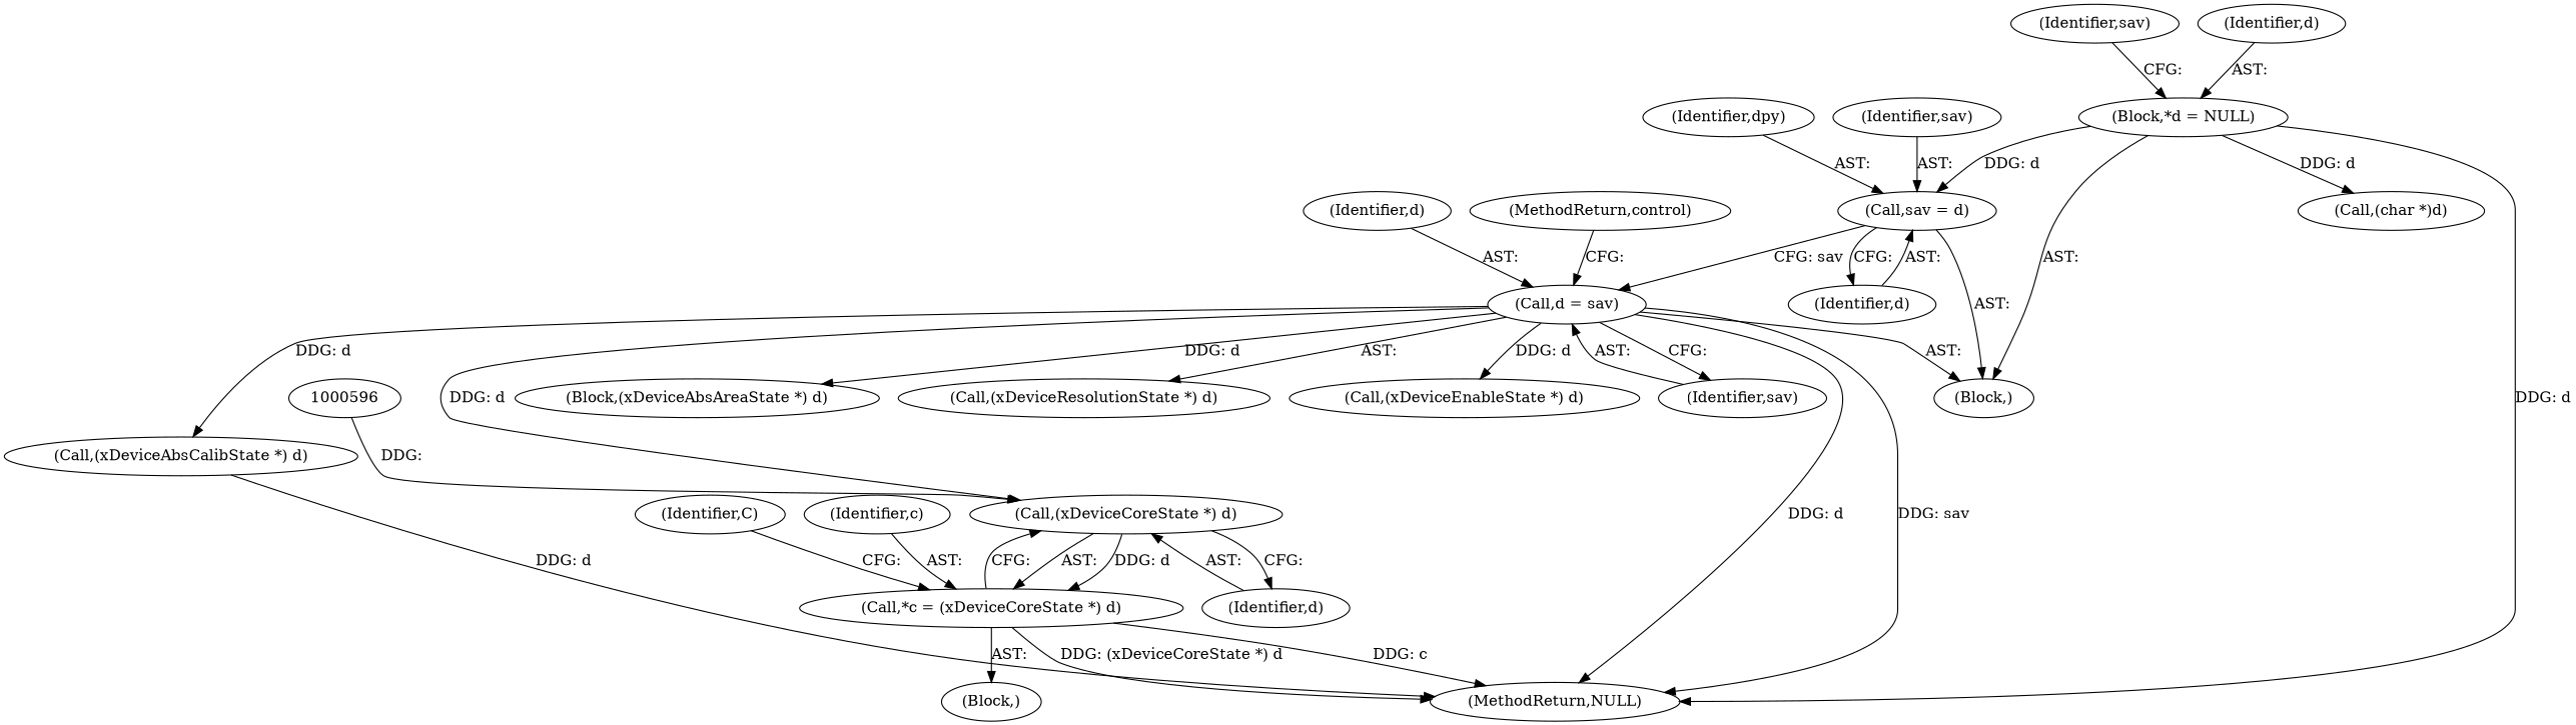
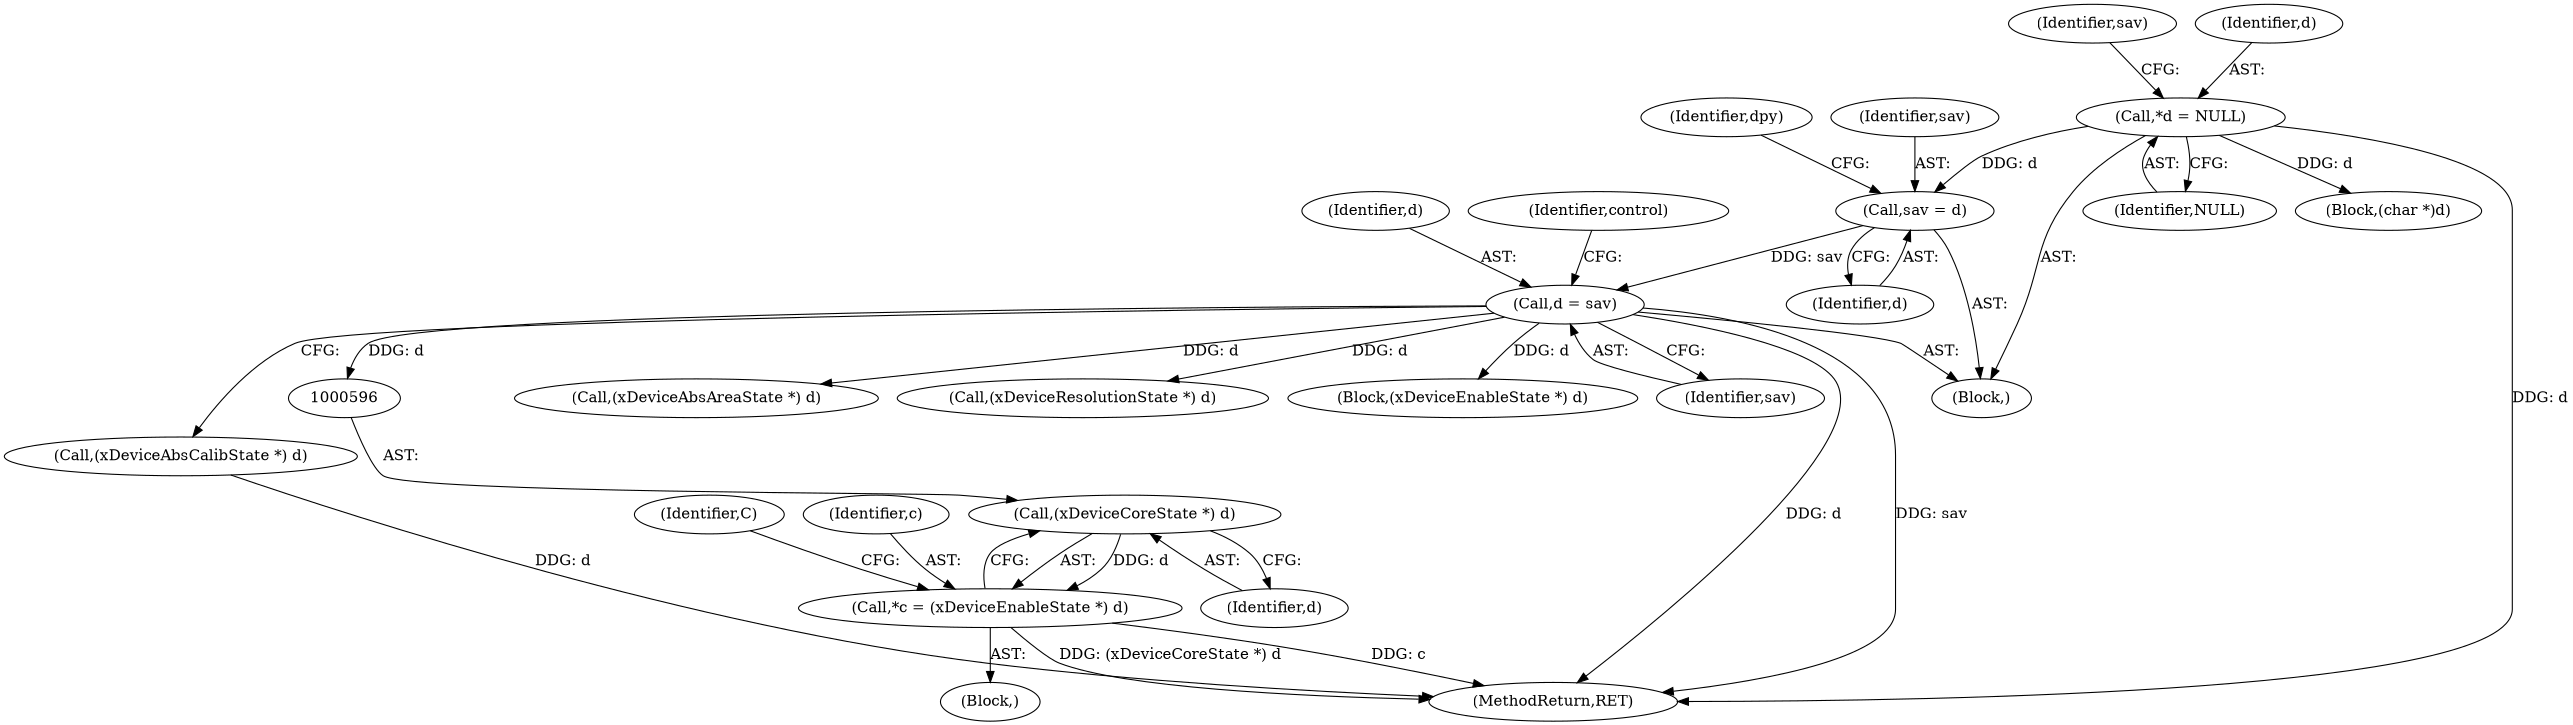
  digraph {
    n1 [label="(Call,(xDeviceCoreState *) d)"]
-   n2 [label="(Call,*c = (xDeviceCoreState *) d)"]
+   n2 [label="(Call,*c = (xDeviceEnableState *) d)"]
    n3 [label="(Identifier,d)"]
-   n4 [label="(MethodReturn,NULL)"]
+   n4 [label="(MethodReturn,RET)"]
    n5 [label="(Block,)"]
    n6 [label="(Call,d = sav)"]
-   n7 [label="(Block,(xDeviceAbsAreaState *) d)"]
+   n7 [label="(Call,(xDeviceAbsAreaState *) d)"]
    n8 [label="(Call,(xDeviceResolutionState *) d)"]
-   n9 [label="(Call,(xDeviceEnableState *) d)"]
+   n9 [label="(Block,(xDeviceEnableState *) d)"]
    n10 [label="(Identifier,sav)"]
    n11 [label="(Call,(xDeviceAbsCalibState *) d)"]
    n12 [label="(Block,)"]
    n13 [label="(Call,sav = d)"]
    n14 [label="(Identifier,d)"]
-   n15 [label="(Block,*d = NULL)"]
-   n17 [label="(Call,(char *)d)"]
+   n15 [label="(Call,*d = NULL)"]
+   n16 [label="(Identifier,NULL)"]
+   n17 [label="(Block,(char *)d)"]
    n18 [label="(Identifier,C)"]
    n19 [label="(Identifier,d)"]
    n20 [label="(Identifier,sav)"]
    n21 [label="(Identifier,dpy)"]
    n22 [label="(Identifier,c)"]
    n23 [label="(Identifier,d)"]
    n24 [label="(Identifier,sav)"]
-   n25 [label="(MethodReturn,control)"]
+   n25 [label="(Identifier,control)"]
    1000596
    n1 -> n2 [label="AST: "]
    n1 -> n2 [label="DDG: d"]
    n1 -> n3 [label="CFG: "]
    n2 -> n1 [label="CFG: "]
    n2 -> n4 [label="DDG: (xDeviceCoreState *) d"]
    n2 -> n4 [label="DDG: c"]
    n2 -> n5 [label="AST: "]
    n3 -> n1 [label="AST: "]
-   n6 -> n1 [label="DDG: d"]
+   n6 -> 1000596 [label="DDG: d"]
    n6 -> n4 [label="DDG: d"]
    n6 -> n4 [label="DDG: sav"]
    n6 -> n7 [label="DDG: d"]
-   n6 -> n8 [label="AST: "]
+   n6 -> n8 [label="DDG: d"]
    n6 -> n9 [label="DDG: d"]
    n6 -> n10 [label="CFG: "]
-   n6 -> n11 [label="DDG: d"]
+   n6 -> n11 [label="CFG: "]
    n6 -> n12 [label="AST: "]
    n10 -> n6 [label="AST: "]
    n11 -> n4 [label="DDG: d"]
-   n13 -> n6 [label="CFG: sav"]
+   n13 -> n6 [label="DDG: sav"]
    n13 -> n12 [label="AST: "]
    n13 -> n14 [label="CFG: "]
    n14 -> n13 [label="AST: "]
    n15 -> n4 [label="DDG: d"]
    n15 -> n12 [label="AST: "]
    n15 -> n13 [label="DDG: d"]
+   n15 -> n16 [label="CFG: "]
    n15 -> n17 [label="DDG: d"]
+   n16 -> n15 [label="AST: "]
    n18 -> n2 [label="CFG: "]
    n19 -> n6 [label="AST: "]
    n20 -> n15 [label="CFG: "]
-   n21 -> n13 [label="AST: "]
+   n21 -> n13 [label="CFG: "]
    n22 -> n2 [label="AST: "]
    n23 -> n15 [label="AST: "]
    n24 -> n13 [label="AST: "]
    n25 -> n6 [label="CFG: "]
-   1000596 -> n1 [label="DDG: "]
+   1000596 -> n1 [label="AST: "]
  }
